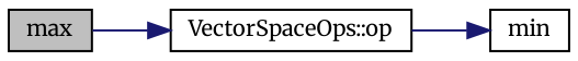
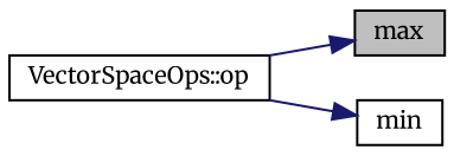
  digraph {
    fontname=Merriweather
    rankdir=LR
    node [color=black fontname=Merriweather fontsize=10 shape=record]
    edge [color=midnightblue fontname=Merriweather fontsize=10 labelfontname=FreeSans labelfontsize=10 style=solid]
    n1 [fillcolor=grey75 fontcolor=black height=0.2 label=max style=filled width=0.4]
    n2 [height=0.2 label="VectorSpaceOps::op" width=0.4]
    n3 [height=0.2 label=min width=0.4]
-   n1 -> n2
+   n2 -> n1
    n2 -> n3
  }
